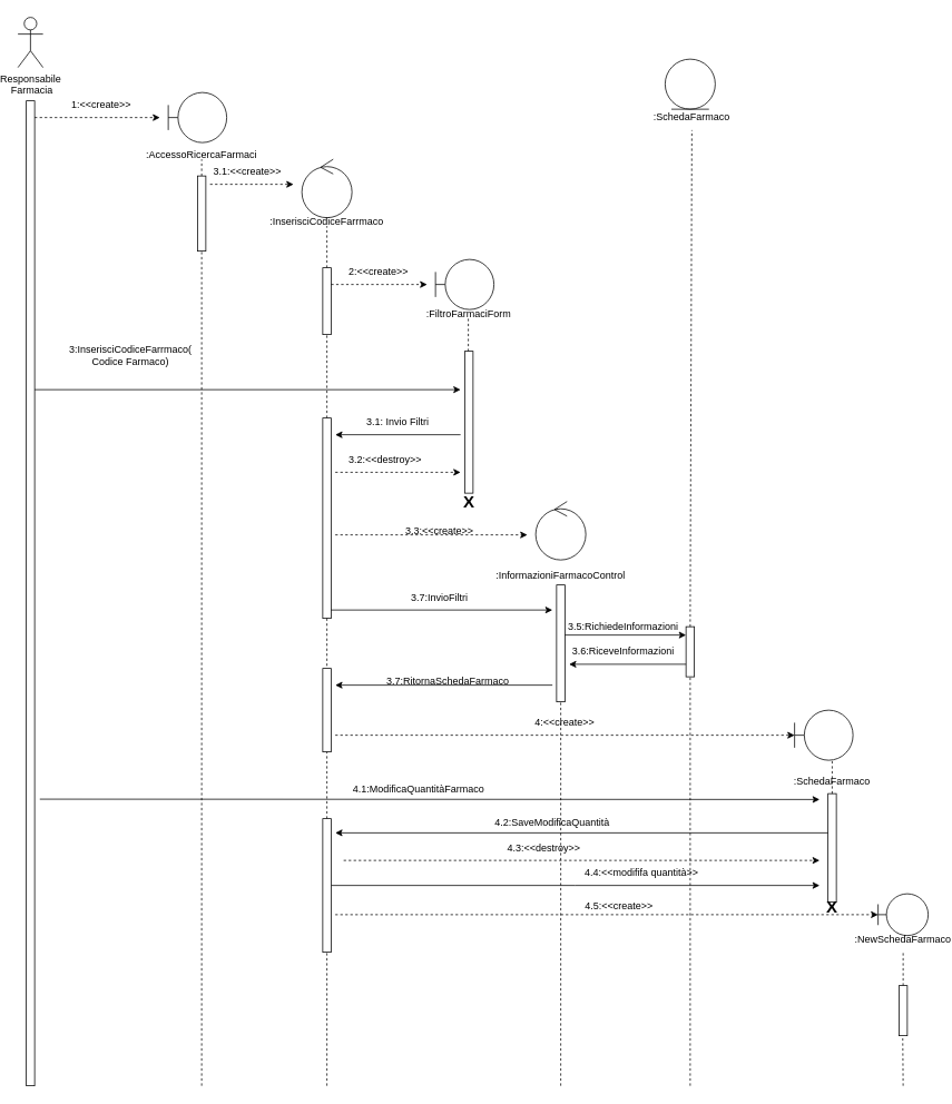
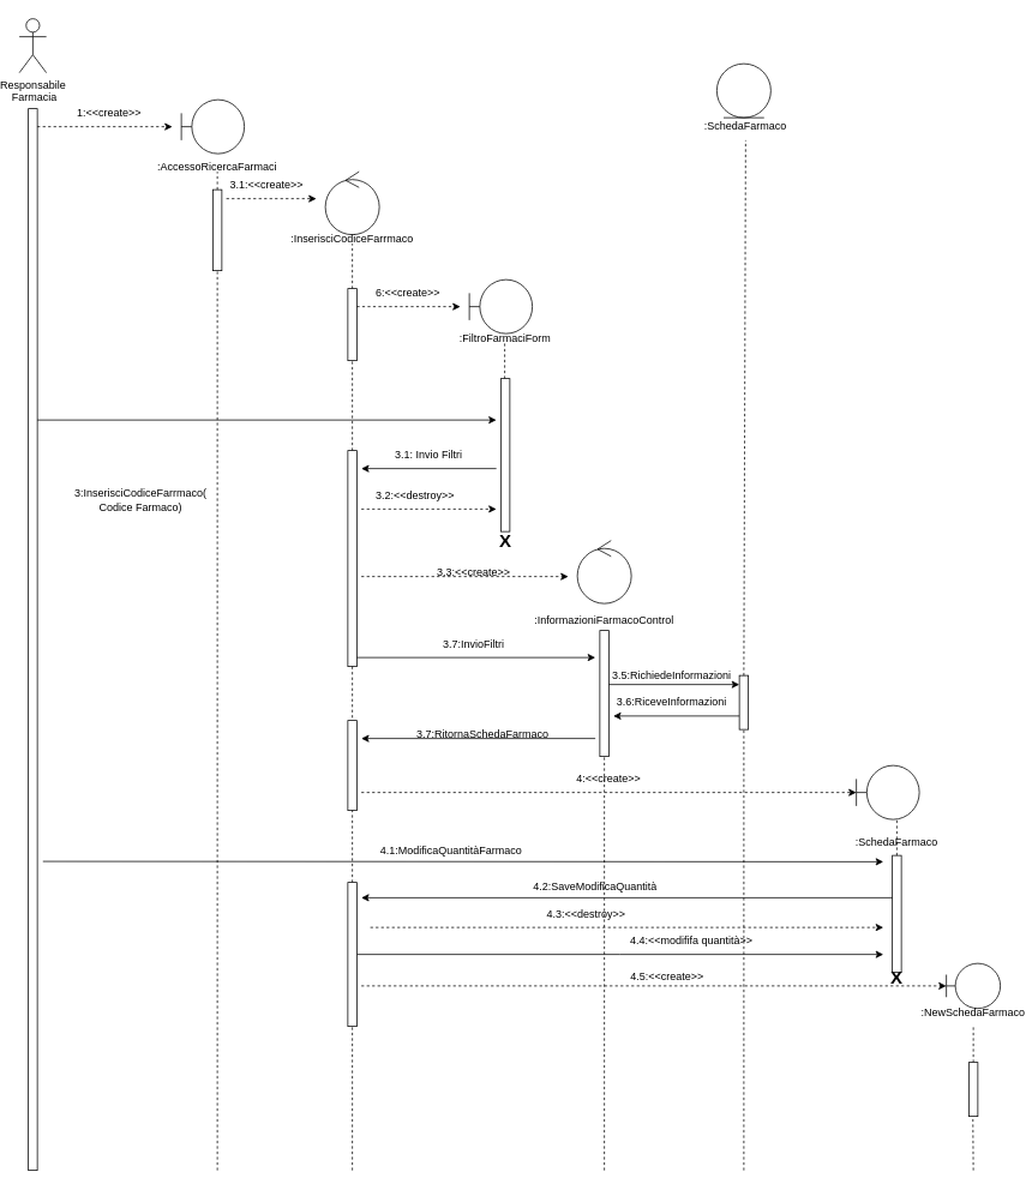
  <mxCell id="0" />
  <mxCell id="1" parent="0" />
  <mxCell id="2" value="Responsabile&lt;br&gt;&amp;nbsp;Farmacia" style="shape=umlActor;verticalLabelPosition=bottom;verticalAlign=top;html=1;outlineConnect=0;" parent="1" vertex="1"><mxGeometry x="20" y="20" width="30" height="60" as="geometry" /></mxCell>
  <mxCell id="3" value="" style="rounded=0;whiteSpace=wrap;html=1;" parent="1" vertex="1"><mxGeometry x="30" y="120" width="10" height="1180" as="geometry" /></mxCell>
  <mxCell id="4" value="" style="endArrow=classic;dashed=1;html=1;rounded=0;endFill=1;" parent="1" edge="1"><mxGeometry width="50" height="50" relative="1" as="geometry"><mxPoint x="40" y="140" as="sourcePoint" /><mxPoint x="190" y="140" as="targetPoint" /></mxGeometry></mxCell>
  <mxCell id="5" value="1:&amp;lt;&amp;lt;create&amp;gt;&amp;gt;" style="text;html=1;strokeColor=none;fillColor=none;align=center;verticalAlign=middle;whiteSpace=wrap;rounded=0;" parent="1" vertex="1"><mxGeometry x="60" y="110" width="120" height="30" as="geometry" /></mxCell>
  <mxCell id="6" value="" style="shape=umlBoundary;whiteSpace=wrap;html=1;" parent="1" vertex="1"><mxGeometry x="200" y="110" width="70" height="60" as="geometry" /></mxCell>
  <mxCell id="7" value=":AccessoRicercaFarmaci" style="text;html=1;strokeColor=none;fillColor=none;align=center;verticalAlign=middle;whiteSpace=wrap;rounded=0;" parent="1" vertex="1"><mxGeometry x="210" y="170" width="60" height="30" as="geometry" /></mxCell>
  <mxCell id="8" value="" style="endArrow=none;dashed=1;html=1;rounded=0;" parent="1" edge="1"><mxGeometry width="50" height="50" relative="1" as="geometry"><mxPoint x="240" y="210" as="sourcePoint" /><mxPoint x="240" y="190" as="targetPoint" /></mxGeometry></mxCell>
  <mxCell id="9" value="" style="rounded=0;whiteSpace=wrap;html=1;" parent="1" vertex="1"><mxGeometry x="235" y="210" width="10" height="90" as="geometry" /></mxCell>
  <mxCell id="10" value="" style="endArrow=classic;dashed=1;html=1;rounded=0;endFill=1;" parent="1" edge="1"><mxGeometry width="50" height="50" relative="1" as="geometry"><mxPoint x="250" y="220" as="sourcePoint" /><mxPoint x="350" y="220" as="targetPoint" /></mxGeometry></mxCell>
  <mxCell id="11" value="3.1:&amp;lt;&amp;lt;create&amp;gt;&amp;gt;" style="text;html=1;strokeColor=none;fillColor=none;align=center;verticalAlign=middle;whiteSpace=wrap;rounded=0;" parent="1" vertex="1"><mxGeometry x="250" y="190" width="90" height="30" as="geometry" /></mxCell>
  <mxCell id="12" value="" style="ellipse;shape=umlControl;whiteSpace=wrap;html=1;" parent="1" vertex="1"><mxGeometry x="360" y="190" width="60" height="70" as="geometry" /></mxCell>
  <mxCell id="13" value=":InserisciCodiceFarrmaco" style="text;html=1;strokeColor=none;fillColor=none;align=center;verticalAlign=middle;whiteSpace=wrap;rounded=0;" parent="1" vertex="1"><mxGeometry x="360" y="250" width="60" height="30" as="geometry" /></mxCell>
  <mxCell id="14" value="" style="endArrow=none;dashed=1;html=1;rounded=0;" parent="1" edge="1"><mxGeometry width="50" height="50" relative="1" as="geometry"><mxPoint x="390" y="320" as="sourcePoint" /><mxPoint x="390" y="270" as="targetPoint" /></mxGeometry></mxCell>
  <mxCell id="15" value="" style="rounded=0;whiteSpace=wrap;html=1;" parent="1" vertex="1"><mxGeometry x="385" y="320" width="10" height="80" as="geometry" /></mxCell>
  <mxCell id="16" value="" style="endArrow=classic;dashed=1;html=1;rounded=0;endFill=1;" parent="1" edge="1"><mxGeometry width="50" height="50" relative="1" as="geometry"><mxPoint x="395" y="340" as="sourcePoint" /><mxPoint x="510" y="340" as="targetPoint" /></mxGeometry></mxCell>
- <mxCell id="17" value="2:&amp;lt;&amp;lt;create&amp;gt;&amp;gt;" style="text;html=1;strokeColor=none;fillColor=none;align=center;verticalAlign=middle;whiteSpace=wrap;rounded=0;" parent="1" vertex="1"><mxGeometry x="414" y="310" width="76" height="30" as="geometry" /></mxCell>
+ <mxCell id="17" value="6:&amp;lt;&amp;lt;create&amp;gt;&amp;gt;" style="text;html=1;strokeColor=none;fillColor=none;align=center;verticalAlign=middle;whiteSpace=wrap;rounded=0;" parent="1" vertex="1"><mxGeometry x="414" y="310" width="76" height="30" as="geometry" /></mxCell>
  <mxCell id="18" value="" style="shape=umlBoundary;whiteSpace=wrap;html=1;" parent="1" vertex="1"><mxGeometry x="520" y="310" width="70" height="60" as="geometry" /></mxCell>
  <mxCell id="19" value=":FiltroFarmaciForm" style="text;html=1;strokeColor=none;fillColor=none;align=center;verticalAlign=middle;whiteSpace=wrap;rounded=0;" parent="1" vertex="1"><mxGeometry x="530" y="360" width="60" height="30" as="geometry" /></mxCell>
  <mxCell id="20" value="" style="endArrow=none;dashed=1;html=1;rounded=0;entryX=0.5;entryY=1;entryDx=0;entryDy=0;" parent="1" target="9" edge="1"><mxGeometry width="50" height="50" relative="1" as="geometry"><mxPoint x="240" y="1300" as="sourcePoint" /><mxPoint x="310" y="400" as="targetPoint" /></mxGeometry></mxCell>
  <mxCell id="21" value="" style="endArrow=none;dashed=1;html=1;rounded=0;" parent="1" edge="1"><mxGeometry width="50" height="50" relative="1" as="geometry"><mxPoint x="390" y="500" as="sourcePoint" /><mxPoint x="390" y="400" as="targetPoint" /></mxGeometry></mxCell>
  <mxCell id="22" value="" style="endArrow=classic;html=1;rounded=0;" parent="1" edge="1"><mxGeometry width="50" height="50" relative="1" as="geometry"><mxPoint x="40" y="466" as="sourcePoint" /><mxPoint x="550" y="466" as="targetPoint" /></mxGeometry></mxCell>
  <mxCell id="23" value="" style="endArrow=none;dashed=1;html=1;rounded=0;" parent="1" edge="1"><mxGeometry width="50" height="50" relative="1" as="geometry"><mxPoint x="559.33" y="420" as="sourcePoint" /><mxPoint x="559.33" y="380" as="targetPoint" /></mxGeometry></mxCell>
  <mxCell id="24" value="" style="rounded=0;whiteSpace=wrap;html=1;" parent="1" vertex="1"><mxGeometry x="555" y="420" width="10" height="170" as="geometry" /></mxCell>
- <mxCell id="25" value="3:InserisciCodiceFarrmaco(&lt;br&gt;Codice Farmaco)" style="text;html=1;strokeColor=none;fillColor=none;align=center;verticalAlign=middle;whiteSpace=wrap;rounded=0;" parent="1" vertex="1"><mxGeometry x="65" y="400" width="180" height="50" as="geometry" /></mxCell>
+ <mxCell id="25" value="3:InserisciCodiceFarrmaco(&lt;br&gt;Codice Farmaco)" style="text;html=1;strokeColor=none;fillColor=none;align=center;verticalAlign=middle;whiteSpace=wrap;rounded=0;" parent="1" vertex="1"><mxGeometry x="65" y="530" width="180" height="50" as="geometry" /></mxCell>
  <mxCell id="26" value="" style="endArrow=classic;html=1;rounded=0;" parent="1" edge="1"><mxGeometry width="50" height="50" relative="1" as="geometry"><mxPoint x="550" y="520" as="sourcePoint" /><mxPoint x="400" y="520" as="targetPoint" /></mxGeometry></mxCell>
  <mxCell id="27" value="" style="rounded=0;whiteSpace=wrap;html=1;" parent="1" vertex="1"><mxGeometry x="385" y="500" width="10" height="240" as="geometry" /></mxCell>
  <mxCell id="28" value="3.1: Invio Filtri" style="text;html=1;strokeColor=none;fillColor=none;align=center;verticalAlign=middle;whiteSpace=wrap;rounded=0;" parent="1" vertex="1"><mxGeometry x="430" y="490" width="90" height="30" as="geometry" /></mxCell>
  <mxCell id="29" value="" style="endArrow=classic;dashed=1;html=1;rounded=0;endFill=1;" parent="1" edge="1"><mxGeometry width="50" height="50" relative="1" as="geometry"><mxPoint x="400" y="565" as="sourcePoint" /><mxPoint x="550" y="565" as="targetPoint" /></mxGeometry></mxCell>
  <mxCell id="30" value="3.2:&amp;lt;&amp;lt;destroy&amp;gt;&amp;gt;" style="text;html=1;strokeColor=none;fillColor=none;align=center;verticalAlign=middle;whiteSpace=wrap;rounded=0;" parent="1" vertex="1"><mxGeometry x="405" y="535" width="110" height="30" as="geometry" /></mxCell>
  <mxCell id="31" value="&lt;b&gt;&lt;font style=&quot;font-size: 20px;&quot;&gt;X&lt;/font&gt;&lt;/b&gt;" style="text;html=1;strokeColor=none;fillColor=none;align=center;verticalAlign=middle;whiteSpace=wrap;rounded=0;" parent="1" vertex="1"><mxGeometry x="537.5" y="580" width="45" height="40" as="geometry" /></mxCell>
  <mxCell id="32" value="" style="endArrow=classic;dashed=1;html=1;rounded=0;fontSize=20;endFill=1;" parent="1" edge="1"><mxGeometry width="50" height="50" relative="1" as="geometry"><mxPoint x="400" y="640" as="sourcePoint" /><mxPoint x="630" y="640" as="targetPoint" /></mxGeometry></mxCell>
  <mxCell id="33" value="" style="ellipse;shape=umlControl;whiteSpace=wrap;html=1;fontSize=20;" parent="1" vertex="1"><mxGeometry x="640" y="600" width="60" height="70" as="geometry" /></mxCell>
  <mxCell id="34" value="&lt;font style=&quot;font-size: 12px;&quot;&gt;:InformazioniFarmacoControl&lt;/font&gt;" style="text;html=1;strokeColor=none;fillColor=none;align=center;verticalAlign=middle;whiteSpace=wrap;rounded=0;fontSize=20;" parent="1" vertex="1"><mxGeometry x="640" y="670" width="60" height="30" as="geometry" /></mxCell>
  <mxCell id="35" value="3.3:&amp;lt;&amp;lt;create&amp;gt;&amp;gt;" style="text;html=1;strokeColor=none;fillColor=none;align=center;verticalAlign=middle;whiteSpace=wrap;rounded=0;fontSize=12;" parent="1" vertex="1"><mxGeometry x="480" y="620" width="90" height="30" as="geometry" /></mxCell>
  <mxCell id="36" value="" style="endArrow=classic;html=1;rounded=0;fontSize=12;" parent="1" edge="1"><mxGeometry width="50" height="50" relative="1" as="geometry"><mxPoint x="395" y="730" as="sourcePoint" /><mxPoint x="660" y="730" as="targetPoint" /></mxGeometry></mxCell>
  <mxCell id="37" value="" style="rounded=0;whiteSpace=wrap;html=1;fontSize=12;" parent="1" vertex="1"><mxGeometry x="665" y="700" width="10" height="140" as="geometry" /></mxCell>
  <mxCell id="38" value="3.7:InvioFiltri" style="text;html=1;strokeColor=none;fillColor=none;align=center;verticalAlign=middle;whiteSpace=wrap;rounded=0;fontSize=12;" parent="1" vertex="1"><mxGeometry x="495" y="700" width="60" height="30" as="geometry" /></mxCell>
  <mxCell id="39" value="" style="endArrow=classic;html=1;rounded=0;fontSize=12;entryX=0;entryY=0.167;entryDx=0;entryDy=0;entryPerimeter=0;" parent="1" target="40" edge="1"><mxGeometry width="50" height="50" relative="1" as="geometry"><mxPoint x="675" y="760" as="sourcePoint" /><mxPoint x="790" y="760" as="targetPoint" /></mxGeometry></mxCell>
  <mxCell id="40" value="" style="rounded=0;whiteSpace=wrap;html=1;fontSize=12;" parent="1" vertex="1"><mxGeometry y="750" width="10" height="60" as="geometry" x="820" /></mxCell>
  <mxCell id="41" value="" style="endArrow=classic;html=1;rounded=0;fontSize=12;exitX=0;exitY=0.75;exitDx=0;exitDy=0;" parent="1" source="40" edge="1"><mxGeometry width="50" height="50" relative="1" as="geometry"><mxPoint x="550" y="850" as="sourcePoint" /><mxPoint x="680" y="795" as="targetPoint" /></mxGeometry></mxCell>
  <mxCell id="42" value="3.5:RichiedeInformazioni" style="text;html=1;strokeColor=none;fillColor=none;align=center;verticalAlign=middle;whiteSpace=wrap;rounded=0;fontSize=12;" parent="1" vertex="1"><mxGeometry x="730" y="740" width="30" height="20" as="geometry" /></mxCell>
  <mxCell id="43" value="3.6:RiceveInformazioni" style="text;html=1;strokeColor=none;fillColor=none;align=center;verticalAlign=middle;whiteSpace=wrap;rounded=0;fontSize=12;" parent="1" vertex="1"><mxGeometry x="730" y="770" width="30" height="20" as="geometry" /></mxCell>
  <mxCell id="44" value="" style="ellipse;shape=umlEntity;whiteSpace=wrap;html=1;fontSize=12;" parent="1" vertex="1"><mxGeometry x="795" y="70" width="60" height="60" as="geometry" /></mxCell>
  <mxCell id="45" value=":SchedaFarmaco" style="text;html=1;strokeColor=none;fillColor=none;align=center;verticalAlign=middle;whiteSpace=wrap;rounded=0;fontSize=12;" parent="1" vertex="1"><mxGeometry x="797" y="125" width="60" height="30" as="geometry" /></mxCell>
  <mxCell id="46" value="" style="endArrow=none;dashed=1;html=1;rounded=0;fontSize=12;entryX=0.5;entryY=1;entryDx=0;entryDy=0;exitX=0.5;exitY=0;exitDx=0;exitDy=0;" parent="1" source="40" target="45" edge="1"><mxGeometry width="50" height="50" relative="1" as="geometry"><mxPoint x="550" y="550" as="sourcePoint" /><mxPoint x="600" y="500" as="targetPoint" /></mxGeometry></mxCell>
  <mxCell id="47" value="" style="rounded=0;whiteSpace=wrap;html=1;fontSize=12;" parent="1" vertex="1"><mxGeometry x="385" y="800" width="10" height="100" as="geometry" /></mxCell>
  <mxCell id="48" value="" style="endArrow=classic;html=1;rounded=0;fontSize=12;" parent="1" edge="1"><mxGeometry width="50" height="50" relative="1" as="geometry"><mxPoint x="660" y="820" as="sourcePoint" /><mxPoint x="400" y="820" as="targetPoint" /></mxGeometry></mxCell>
  <mxCell id="49" value="3.7:RitornaSchedaFarmaco" style="text;html=1;strokeColor=none;fillColor=none;align=center;verticalAlign=middle;whiteSpace=wrap;rounded=0;fontSize=12;" parent="1" vertex="1"><mxGeometry x="505" y="800" width="60" height="30" as="geometry" /></mxCell>
  <mxCell id="50" value="" style="endArrow=classic;dashed=1;html=1;rounded=0;fontSize=12;endFill=1;" parent="1" target="51" edge="1"><mxGeometry width="50" height="50" relative="1" as="geometry"><mxPoint x="400" y="880" as="sourcePoint" /><mxPoint x="950" y="880" as="targetPoint" /></mxGeometry></mxCell>
  <mxCell id="51" value="" style="shape=umlBoundary;whiteSpace=wrap;html=1;fontSize=12;" parent="1" vertex="1"><mxGeometry x="950" y="850" width="70" height="60" as="geometry" /></mxCell>
  <mxCell id="52" value=":SchedaFarmaco" style="text;html=1;strokeColor=none;fillColor=none;align=center;verticalAlign=middle;whiteSpace=wrap;rounded=0;fontSize=12;" parent="1" vertex="1"><mxGeometry x="965" y="920" width="60" height="30" as="geometry" /></mxCell>
  <mxCell id="53" value="" style="endArrow=none;dashed=1;html=1;rounded=0;fontSize=12;entryX=0.5;entryY=1;entryDx=0;entryDy=0;exitX=0.5;exitY=0;exitDx=0;exitDy=0;" parent="1" source="55" target="47" edge="1"><mxGeometry width="50" height="50" relative="1" as="geometry"><mxPoint x="390" y="980" as="sourcePoint" /><mxPoint x="760" y="900" as="targetPoint" /></mxGeometry></mxCell>
  <mxCell id="54" style="edgeStyle=orthogonalEdgeStyle;rounded=0;orthogonalLoop=1;jettySize=auto;html=1;exitX=1;exitY=0.5;exitDx=0;exitDy=0;" parent="1" source="55" edge="1"><mxGeometry relative="1" as="geometry"><mxPoint x="980" y="1060" as="targetPoint" /></mxGeometry></mxCell>
  <mxCell id="55" value="" style="rounded=0;whiteSpace=wrap;html=1;fontSize=12;" parent="1" vertex="1"><mxGeometry x="385" y="980" width="10" height="160" as="geometry" /></mxCell>
  <mxCell id="56" value="" style="endArrow=classic;html=1;rounded=0;fontSize=12;exitX=1.62;exitY=0.709;exitDx=0;exitDy=0;exitPerimeter=0;" parent="1" source="3" edge="1"><mxGeometry width="50" height="50" relative="1" as="geometry"><mxPoint x="230" y="1040" as="sourcePoint" /><mxPoint x="980" y="957" as="targetPoint" /></mxGeometry></mxCell>
  <mxCell id="57" value="" style="rounded=0;whiteSpace=wrap;html=1;fontSize=12;" parent="1" vertex="1"><mxGeometry x="990" y="950" width="10" height="130" as="geometry" /></mxCell>
  <mxCell id="58" value="" style="endArrow=none;dashed=1;html=1;rounded=0;fontSize=12;exitX=0.5;exitY=0;exitDx=0;exitDy=0;exitPerimeter=0;" parent="1" source="57" edge="1"><mxGeometry width="50" height="50" relative="1" as="geometry"><mxPoint x="945" y="960" as="sourcePoint" /><mxPoint x="995" y="910" as="targetPoint" /></mxGeometry></mxCell>
  <mxCell id="59" value="4:&amp;lt;&amp;lt;create&amp;gt;&amp;gt;" style="text;html=1;strokeColor=none;fillColor=none;align=center;verticalAlign=middle;whiteSpace=wrap;rounded=0;fontSize=12;" parent="1" vertex="1"><mxGeometry x="600" y="850" width="150" height="30" as="geometry" /></mxCell>
  <mxCell id="60" value="4.1:ModificaQuantitàFarmaco" style="text;html=1;strokeColor=none;fillColor=none;align=center;verticalAlign=middle;whiteSpace=wrap;rounded=0;fontSize=12;" parent="1" vertex="1"><mxGeometry x="470" y="930" width="60" height="30" as="geometry" /></mxCell>
  <mxCell id="61" value="" style="endArrow=classic;html=1;rounded=0;fontSize=12;" parent="1" edge="1"><mxGeometry width="50" height="50" relative="1" as="geometry"><mxPoint x="990" y="997" as="sourcePoint" /><mxPoint x="400" y="997" as="targetPoint" /></mxGeometry></mxCell>
  <mxCell id="62" value="4.2:SaveModificaQuantità" style="text;html=1;strokeColor=none;fillColor=none;align=center;verticalAlign=middle;whiteSpace=wrap;rounded=0;fontSize=12;" parent="1" vertex="1"><mxGeometry x="630" y="970" width="60" height="30" as="geometry" /></mxCell>
  <mxCell id="63" value="" style="endArrow=classic;dashed=1;html=1;rounded=0;fontSize=12;endFill=1;" parent="1" edge="1"><mxGeometry width="50" height="50" relative="1" as="geometry"><mxPoint x="410" y="1030" as="sourcePoint" /><mxPoint x="980" y="1030" as="targetPoint" /></mxGeometry></mxCell>
  <mxCell id="64" value="4.3:&amp;lt;&amp;lt;destroy&amp;gt;&amp;gt;" style="text;html=1;strokeColor=none;fillColor=none;align=center;verticalAlign=middle;whiteSpace=wrap;rounded=0;fontSize=12;" parent="1" vertex="1"><mxGeometry x="590" y="1000" width="120" height="30" as="geometry" /></mxCell>
  <mxCell id="65" value="X" style="text;html=1;strokeColor=none;fillColor=none;align=center;verticalAlign=middle;whiteSpace=wrap;rounded=0;fontSize=20;fontStyle=1" parent="1" vertex="1"><mxGeometry x="965" y="1070" width="60" height="30" as="geometry" /></mxCell>
  <mxCell id="66" value="" style="endArrow=classic;dashed=1;html=1;rounded=0;fontSize=20;endFill=1;" parent="1" target="67" edge="1"><mxGeometry width="50" height="50" relative="1" as="geometry"><mxPoint x="400" y="1095" as="sourcePoint" /><mxPoint x="1070" y="1090" as="targetPoint" /></mxGeometry></mxCell>
  <mxCell id="67" value="" style="shape=umlBoundary;whiteSpace=wrap;html=1;fontSize=20;" parent="1" vertex="1"><mxGeometry x="1050" y="1070" width="60" height="50" as="geometry" /></mxCell>
  <mxCell id="68" value=":NewSchedaFarmaco" style="text;html=1;strokeColor=none;fillColor=none;align=center;verticalAlign=middle;whiteSpace=wrap;rounded=0;fontSize=12;fontStyle=0" parent="1" vertex="1"><mxGeometry x="1050" y="1110" width="60" height="30" as="geometry" /></mxCell>
  <mxCell id="69" value="" style="endArrow=none;dashed=1;html=1;rounded=0;fontSize=12;" parent="1" edge="1"><mxGeometry width="50" height="50" relative="1" as="geometry"><mxPoint x="1080" y="1180" as="sourcePoint" /><mxPoint x="1080" y="1140" as="targetPoint" /></mxGeometry></mxCell>
  <mxCell id="70" value="" style="rounded=0;whiteSpace=wrap;html=1;fontSize=12;" parent="1" vertex="1"><mxGeometry x="1075" y="1180" width="10" height="60" as="geometry" /></mxCell>
  <mxCell id="71" value="" style="endArrow=none;dashed=1;html=1;rounded=0;fontSize=12;entryX=0.5;entryY=0;entryDx=0;entryDy=0;exitX=0.5;exitY=1;exitDx=0;exitDy=0;" parent="1" source="27" target="47" edge="1"><mxGeometry width="50" height="50" relative="1" as="geometry"><mxPoint x="530" y="640" as="sourcePoint" /><mxPoint x="580" y="590" as="targetPoint" /></mxGeometry></mxCell>
  <mxCell id="72" value="" style="endArrow=none;dashed=1;html=1;rounded=0;fontSize=12;entryX=0.5;entryY=1;entryDx=0;entryDy=0;" parent="1" target="55" edge="1"><mxGeometry width="50" height="50" relative="1" as="geometry"><mxPoint x="390" y="1300" as="sourcePoint" /><mxPoint x="580" y="1190" as="targetPoint" /></mxGeometry></mxCell>
  <mxCell id="73" value="" style="endArrow=none;dashed=1;html=1;rounded=0;fontSize=12;entryX=0.5;entryY=1;entryDx=0;entryDy=0;" parent="1" edge="1"><mxGeometry width="50" height="50" relative="1" as="geometry"><mxPoint x="1080" y="1300" as="sourcePoint" /><mxPoint x="1079.5" y="1240" as="targetPoint" /></mxGeometry></mxCell>
  <mxCell id="74" value="" style="endArrow=none;dashed=1;html=1;rounded=0;fontSize=12;entryX=0.5;entryY=1;entryDx=0;entryDy=0;" parent="1" target="37" edge="1"><mxGeometry width="50" height="50" relative="1" as="geometry"><mxPoint x="670" y="1300" as="sourcePoint" /><mxPoint x="610" y="890" as="targetPoint" /></mxGeometry></mxCell>
  <mxCell id="75" value="" style="endArrow=none;dashed=1;html=1;rounded=0;fontSize=12;entryX=0.5;entryY=1;entryDx=0;entryDy=0;" parent="1" target="40" edge="1"><mxGeometry width="50" height="50" relative="1" as="geometry"><mxPoint x="825" y="1300" as="sourcePoint" /><mxPoint x="680" y="850" as="targetPoint" /></mxGeometry></mxCell>
  <mxCell id="76" value="4.5:&amp;lt;&amp;lt;create&amp;gt;&amp;gt;" style="text;html=1;strokeColor=none;fillColor=none;align=center;verticalAlign=middle;whiteSpace=wrap;rounded=0;fontSize=12;" parent="1" vertex="1"><mxGeometry x="675" y="1070" width="130" height="30" as="geometry" /></mxCell>
  <mxCell id="77" value="4.4:&amp;lt;&amp;lt;modififa quantità&amp;gt;&amp;gt;" style="text;html=1;strokeColor=none;fillColor=none;align=center;verticalAlign=middle;whiteSpace=wrap;rounded=0;" parent="1" vertex="1"><mxGeometry x="677" y="1030" width="180" height="30" as="geometry" /></mxCell>
